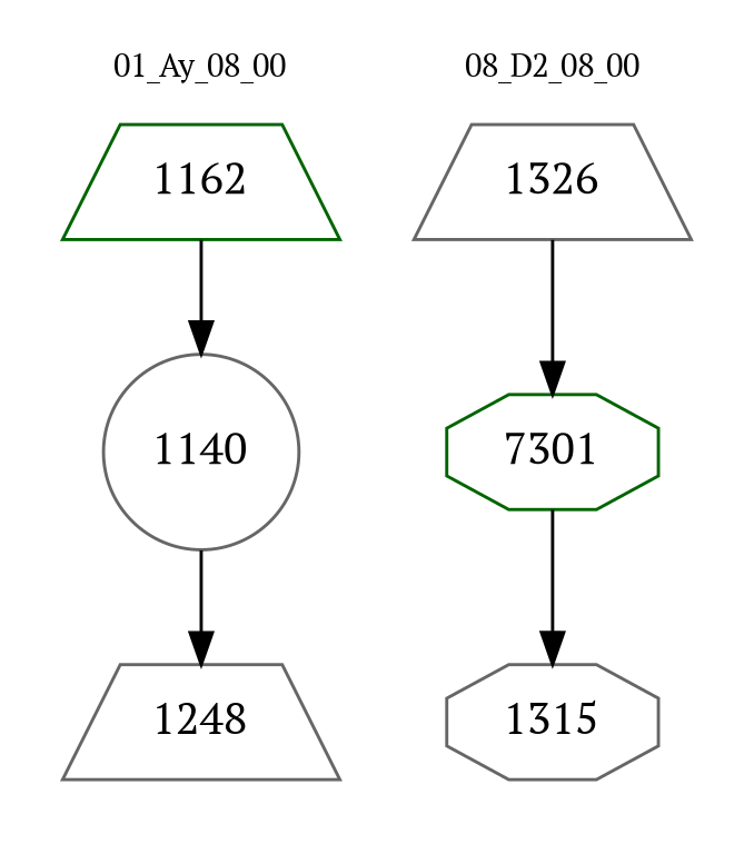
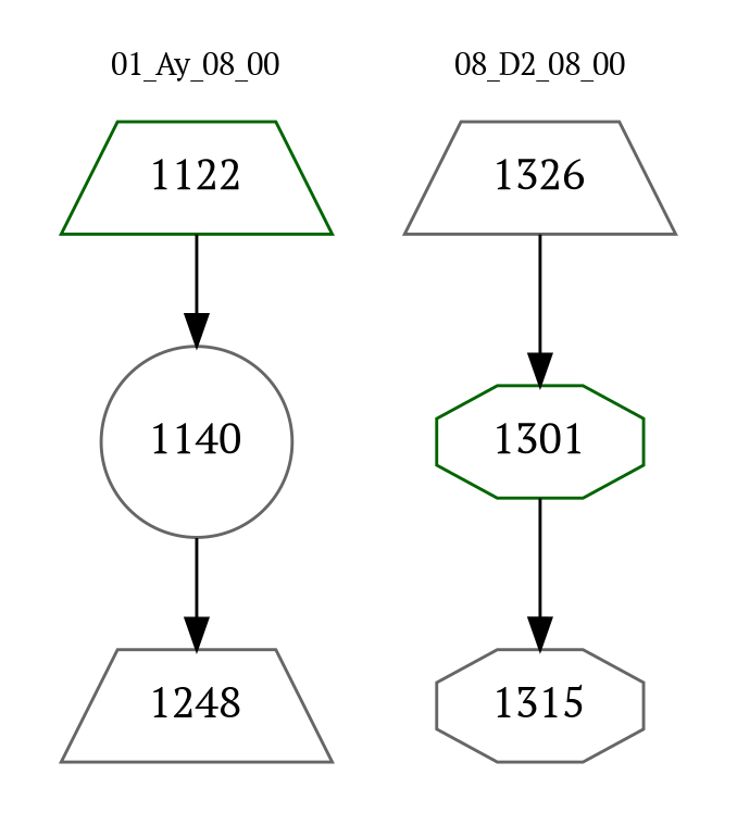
  digraph {
    fontname="PT Serif"
    node [color=gray40 fontname="PT Serif" shape=trapezium]
    edge [color=black fontname="PT Serif"]
-   n1 [color=darkgreen label=1162]
+   n1 [color=darkgreen label=1122]
    n2 [label=1140 shape=circle]
    n3 [label=1248]
    n4 [label=1326]
-   n5 [color=darkgreen label=7301 shape=octagon]
+   n5 [color=darkgreen label=1301 shape=octagon]
    n6 [label=1315 shape=octagon]
    subgraph cluster_1 {
      color=white
      fontsize=10
      label="01_Ay_08_00"
      n1
      n2
      n3
    }
    subgraph cluster_2 {
      color=white
      fontsize=10
      label="08_D2_08_00"
      n4
      n5
      n6
    }
    n1 -> n2
    n2 -> n3
    n4 -> n5
    n5 -> n6
  }
